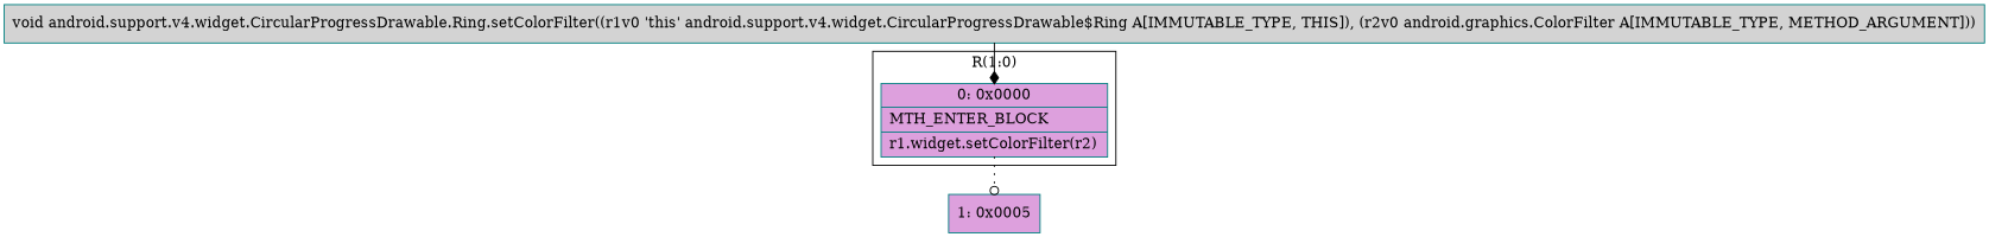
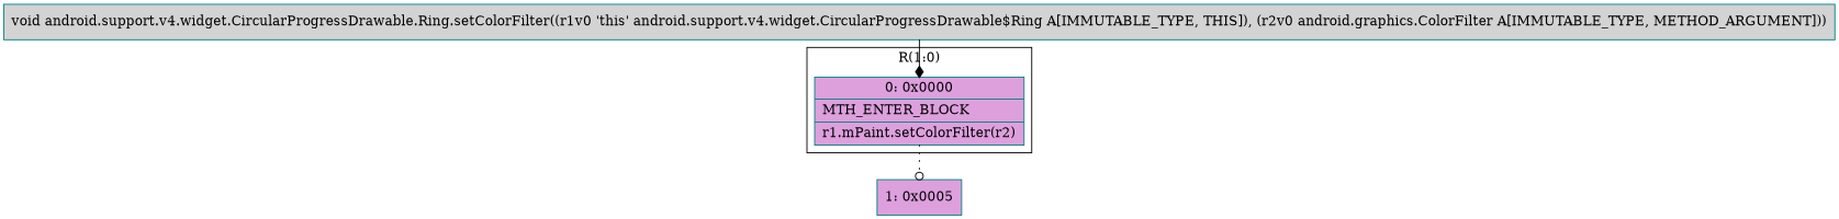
  digraph {
    node [color=teal shape=record style=filled fillcolor=plum]
-   n1 [label="{0\:\ 0x0000|MTH_ENTER_BLOCK\l|r1.widget.setColorFilter(r2)\l}"]
+   n1 [label="{0\:\ 0x0000|MTH_ENTER_BLOCK\l|r1.mPaint.setColorFilter(r2)\l}"]
    n2 [label="{1\:\ 0x0005}"]
    n3 [label="{void android.support.v4.widget.CircularProgressDrawable.Ring.setColorFilter((r1v0 'this' android.support.v4.widget.CircularProgressDrawable$Ring A[IMMUTABLE_TYPE, THIS]), (r2v0 android.graphics.ColorFilter A[IMMUTABLE_TYPE, METHOD_ARGUMENT])) }" fillcolor=lightgrey]
    subgraph cluster_1 {
      label="R(1:0)"
      n1
    }
    n1 -> n2 [style=dotted arrowhead=odot]
    n3 -> n1 [style=solid arrowhead=diamond]
  }
